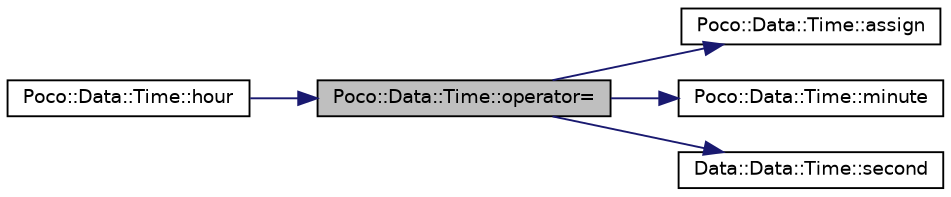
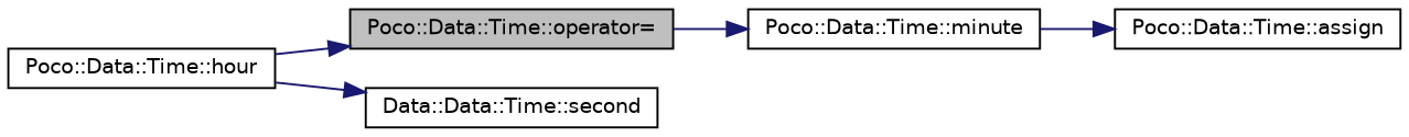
  digraph {
    rankdir=LR
    node [color=black fillcolor=white fontname=Helvetica fontsize=10 shape=record style=filled]
    edge [color=midnightblue fontname=Helvetica fontsize=10 labelfontname=Helvetica labelfontsize=10 style=solid]
    n1 [fillcolor=grey75 fontcolor=black height=0.2 label="Poco::Data::Time::operator=" width=0.4]
    n2 [height=0.2 label="Poco::Data::Time::assign" width=0.4]
    n3 [height=0.2 label="Poco::Data::Time::minute" width=0.4]
    n4 [height=0.2 label="Data::Data::Time::second" width=0.4]
    n5 [height=0.2 label="Poco::Data::Time::hour" width=0.4]
-   n1 -> n2
+   n3 -> n2
    n1 -> n3
-   n1 -> n4
+   n5 -> n4
    n5 -> n1
  }
